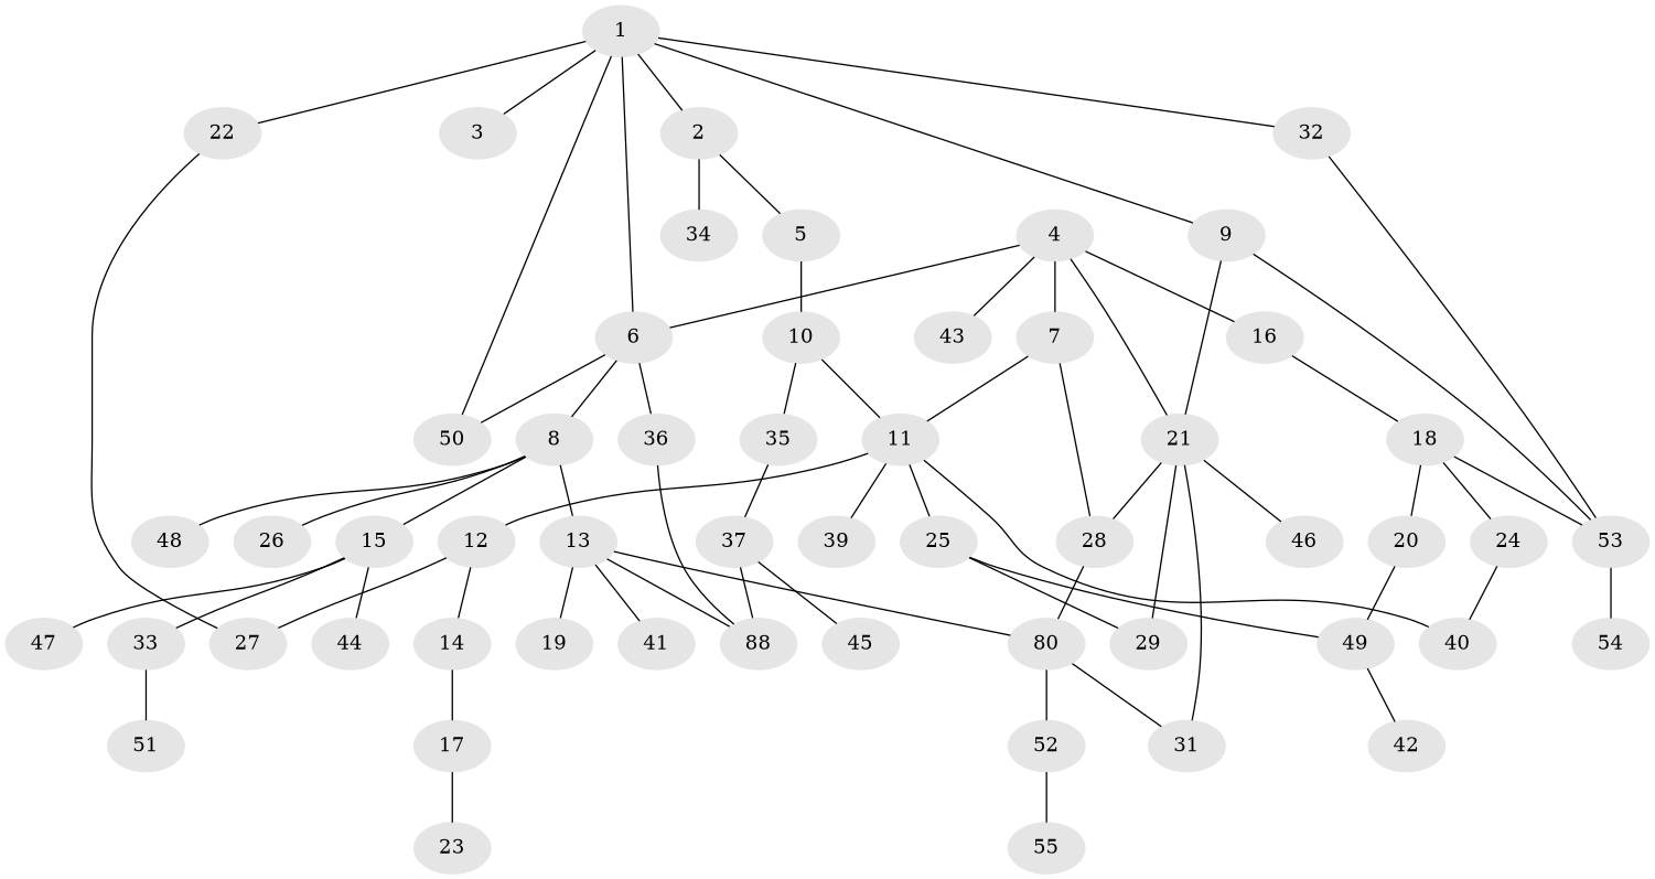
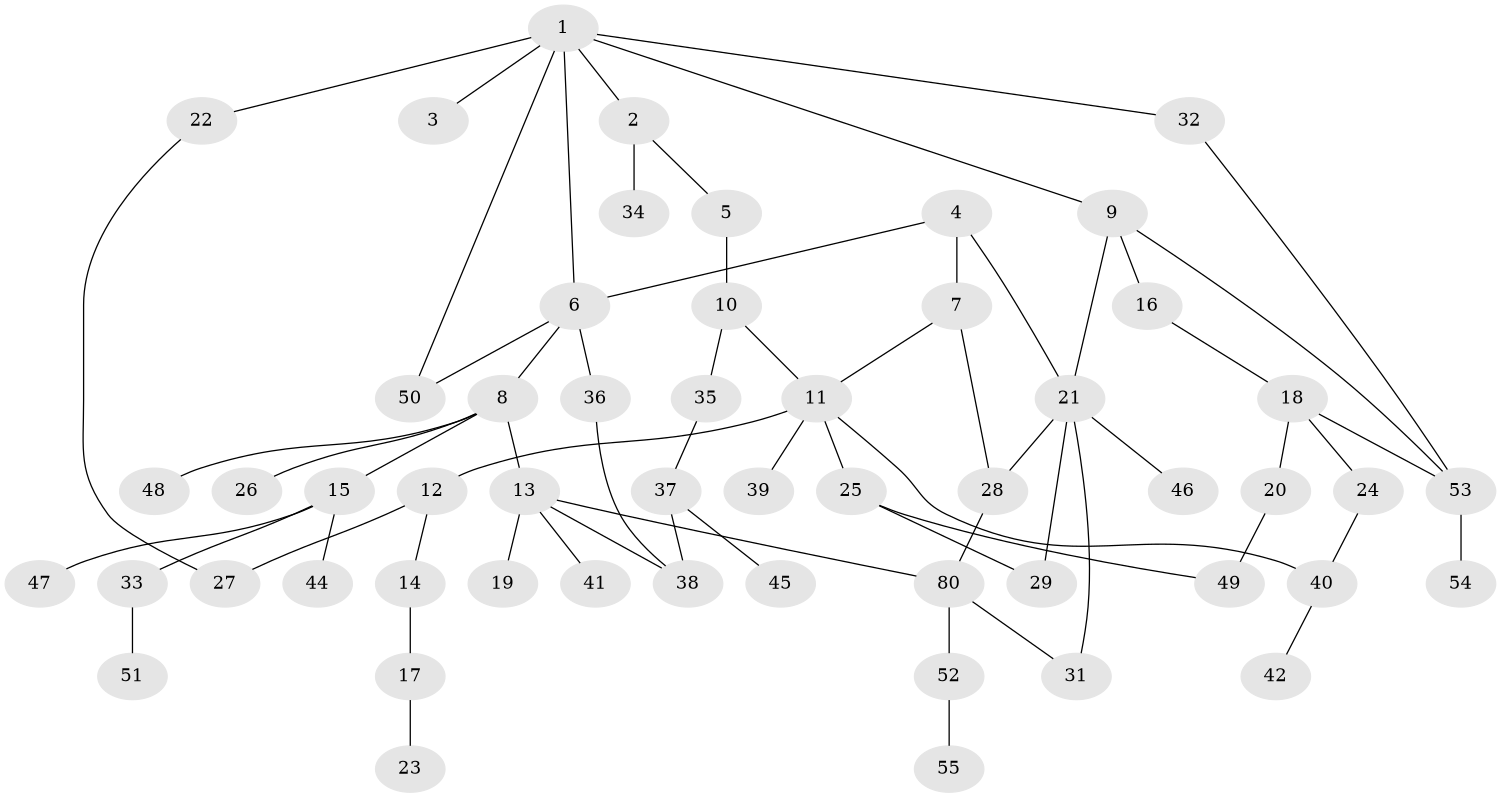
  graph {
    node [color=gray90 style=filled]
    1
    2
    3
    6
    9
    22
    32
    50
    5
    34
    8
    36
    21
    53
    27
    4
    7
    16
-   43
    10
    11
    28
    18
    29
    31
    46
    35
    13
    15
    26
    48
-   38 [label=88]
+   38
    12
    25
    39
    40
    19
    n38 [label=80]
    41
    33
    44
    47
    54
    37
    14
    49
    42
    17
    52
    23
    51
    20
    24
    55
    45
    1 -- 2
    1 -- 3
    1 -- 6
    1 -- 9
    1 -- 22
    1 -- 32
    1 -- 50
    2 -- 5
    2 -- 34
    6 -- 50
    6 -- 8
    6 -- 36
    9 -- 21
    9 -- 53
    22 -- 27
    32 -- 53
    5 -- 10
    8 -- 13
    8 -- 15
    8 -- 26
    8 -- 48
    36 -- 38
    21 -- 28
    21 -- 29
    21 -- 31
    21 -- 46
    53 -- 54
    4 -- 6
    4 -- 21
    4 -- 7
-   4 -- 16
-   4 -- 43
+   9 -- 16
    7 -- 11
    7 -- 28
    16 -- 18
    10 -- 11
    10 -- 35
    11 -- 12
    11 -- 25
    11 -- 39
    11 -- 40
    28 -- n38
    18 -- 53
    18 -- 20
    18 -- 24
    35 -- 37
    13 -- 38
    13 -- 19
    13 -- n38
    13 -- 41
    15 -- 33
    15 -- 44
    15 -- 47
    12 -- 27
    12 -- 14
    25 -- 29
    25 -- 49
-   49 -- 42
+   40 -- 42
    n38 -- 31
    n38 -- 52
    33 -- 51
    37 -- 38
    37 -- 45
    14 -- 17
    17 -- 23
    52 -- 55
    20 -- 49
    24 -- 40
  }
